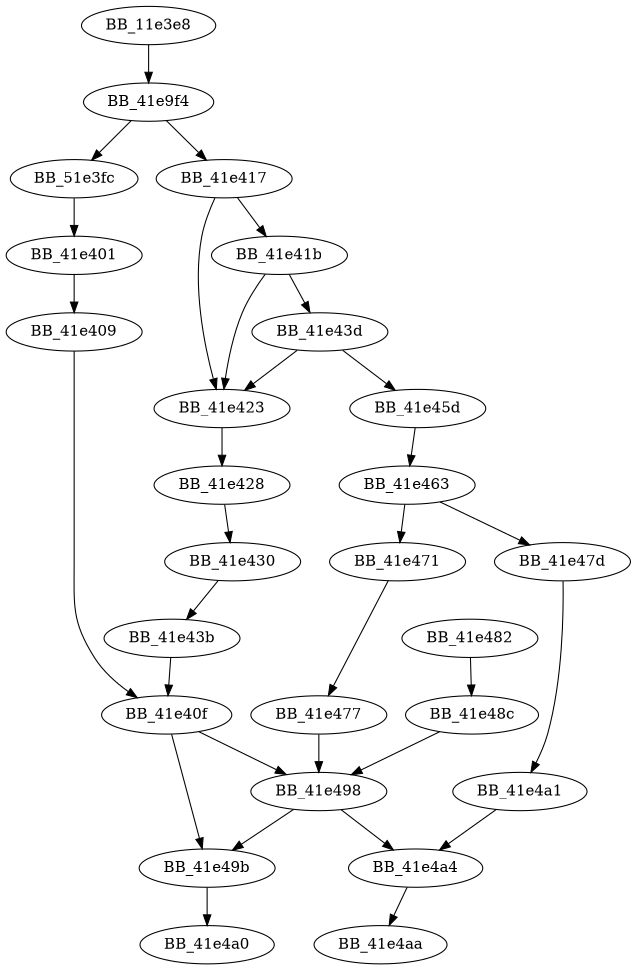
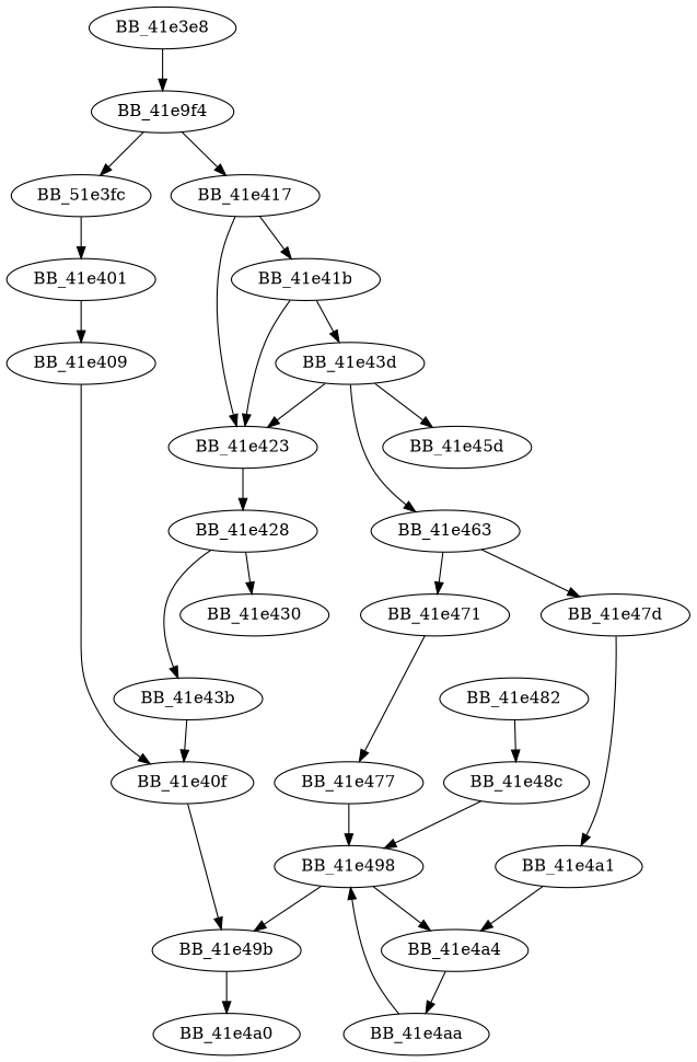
  digraph {
    n1 [label=BB_41e9f4]
-   BB_41e3e8 [label=BB_11e3e8]
+   BB_41e3e8
    n3 [label=BB_51e3fc]
    BB_41e417
    BB_41e401
    BB_41e41b
    BB_41e423
    BB_41e409
    BB_41e43d
    BB_41e428
    BB_41e40f
    BB_41e49b
    BB_41e4a0
    BB_41e45d
    BB_41e430
    BB_41e463
    BB_41e43b
    BB_41e471
    BB_41e47d
    BB_41e477
    BB_41e4a1
    BB_41e498
    BB_41e482
    BB_41e48c
    BB_41e4a4
    BB_41e4aa
    n1 -> n3
    n1 -> BB_41e417
    BB_41e3e8 -> n1
    n3 -> BB_41e401
    BB_41e417 -> BB_41e41b
    BB_41e417 -> BB_41e423
    BB_41e401 -> BB_41e409
    BB_41e41b -> BB_41e423
    BB_41e41b -> BB_41e43d
    BB_41e423 -> BB_41e428
    BB_41e409 -> BB_41e40f
    BB_41e43d -> BB_41e423
    BB_41e43d -> BB_41e45d
    BB_41e428 -> BB_41e430
    BB_41e40f -> BB_41e49b
    BB_41e49b -> BB_41e4a0
-   BB_41e45d -> BB_41e463
-   BB_41e430 -> BB_41e43b
+   BB_41e43d -> BB_41e463
+   BB_41e428 -> BB_41e43b
    BB_41e463 -> BB_41e471
    BB_41e463 -> BB_41e47d
    BB_41e43b -> BB_41e40f
    BB_41e471 -> BB_41e477
    BB_41e47d -> BB_41e4a1
    BB_41e477 -> BB_41e498
    BB_41e4a1 -> BB_41e4a4
    BB_41e498 -> BB_41e49b
    BB_41e498 -> BB_41e4a4
    BB_41e482 -> BB_41e48c
    BB_41e48c -> BB_41e498
    BB_41e4a4 -> BB_41e4aa
-   BB_41e40f -> BB_41e498
+   BB_41e4aa -> BB_41e498
  }
